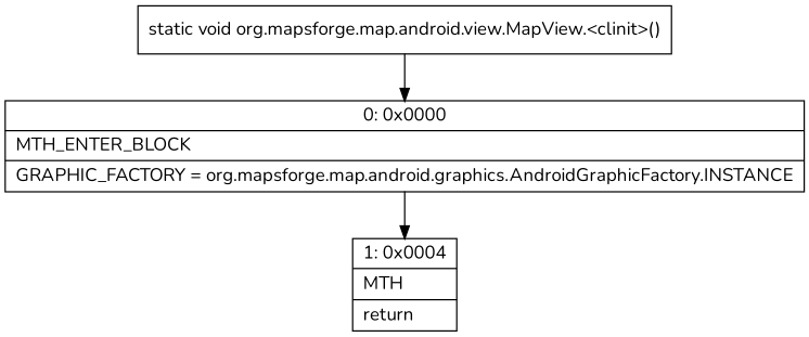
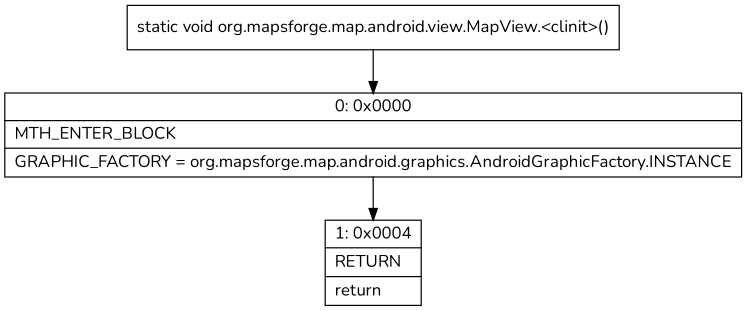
  digraph {
    fontname=Nunito
    node [shape=record fontname=Nunito]
    edge [fontname=Nunito]
    n1 [label="{0\:\ 0x0000|MTH_ENTER_BLOCK\l|GRAPHIC_FACTORY = org.mapsforge.map.android.graphics.AndroidGraphicFactory.INSTANCE\l}"]
-   n2 [label="{1\:\ 0x0004|MTH\l|return\l}"]
+   n2 [label="{1\:\ 0x0004|RETURN\l|return\l}"]
    n3 [label="{static void org.mapsforge.map.android.view.MapView.\<clinit\>() }"]
    n1 -> n2
    n3 -> n1
  }
